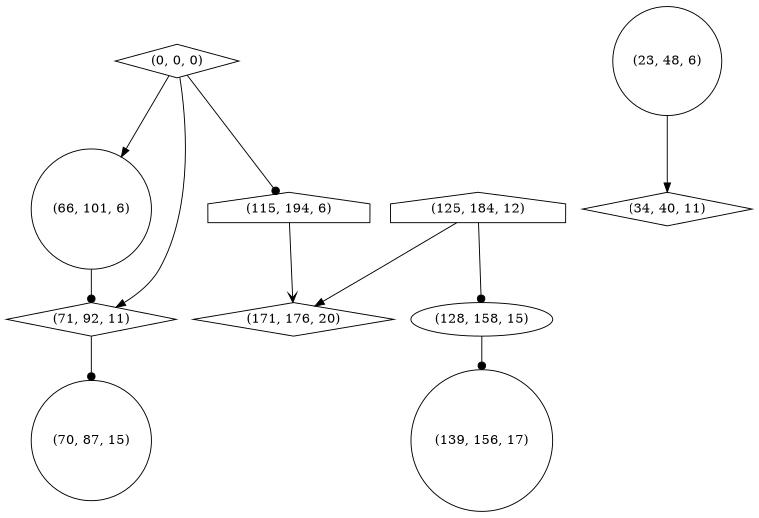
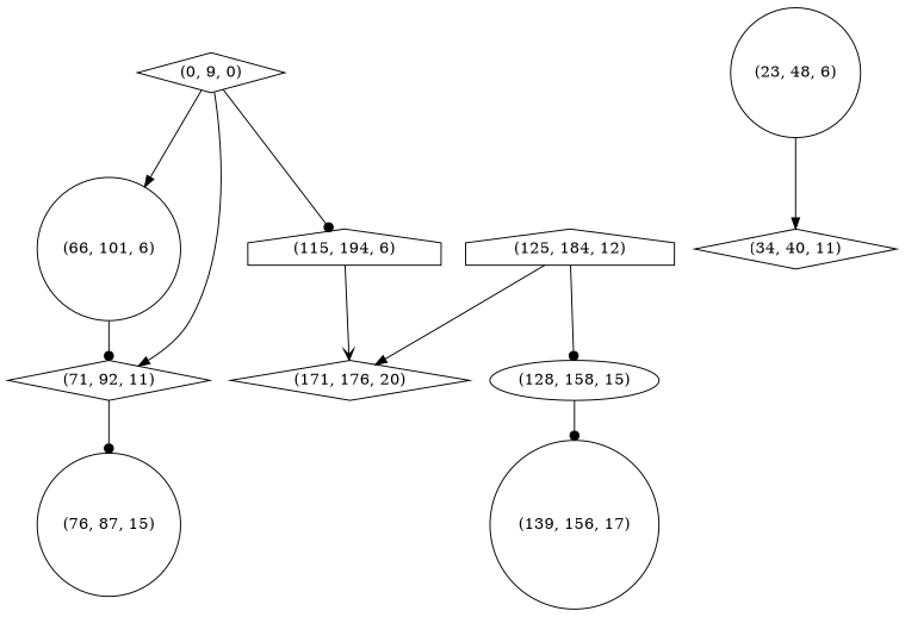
  digraph {
    node [shape=circle]
    edge [arrowhead=dot]
    "(66, 101, 6)"
-   "(0, 0, 0)" [shape=diamond]
+   "(0, 0, 0)" [shape=diamond label="(0, 9, 0)"]
    "(115, 194, 6)" [shape=house]
    "(71, 92, 11)" [shape=diamond]
    "(23, 48, 6)"
    "(34, 40, 11)" [shape=diamond]
    "(171, 176, 20)" [shape=diamond]
-   "(76, 87, 15)" [label="(70, 87, 15)"]
+   "(76, 87, 15)"
    "(125, 184, 12)" [shape=house]
    "(128, 158, 15)" [shape=ellipse]
    "(139, 156, 17)"
    "(66, 101, 6)" -> "(71, 92, 11)"
    "(0, 0, 0)" -> "(66, 101, 6)" [arrowhead=normal]
    "(0, 0, 0)" -> "(115, 194, 6)"
    "(0, 0, 0)" -> "(71, 92, 11)" [arrowhead=normal]
    "(115, 194, 6)" -> "(171, 176, 20)" [arrowhead=vee]
    "(71, 92, 11)" -> "(76, 87, 15)"
    "(23, 48, 6)" -> "(34, 40, 11)" [arrowhead=normal]
    "(125, 184, 12)" -> "(171, 176, 20)" [arrowhead=normal]
    "(125, 184, 12)" -> "(128, 158, 15)"
    "(128, 158, 15)" -> "(139, 156, 17)"
  }
